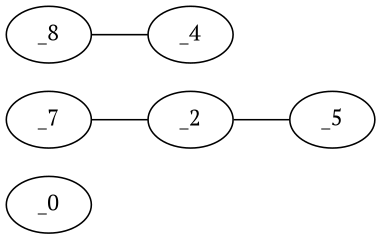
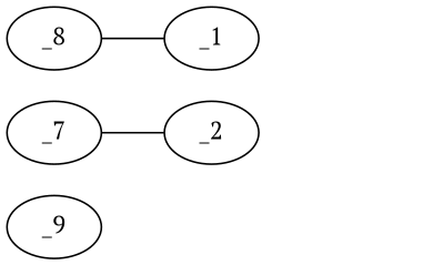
  graph {
    fontname="PT Serif"
    rankdir=LR
    node [fontname="PT Serif"]
    edge [fontname="PT Serif"]
-   _0 [x=1.6573 y=2.66894]
+   _0 [x=1.6573 y=2.66894 label=_9]
    n2 [label=_7 x=2.73708 y=0.673205]
    _2 [x=0.75 y=0.71]
-   _5 [x=0.179264 y=0.390299]
    n5 [label=_8 x=0.727113 y=1.44626]
-   _4 [x=2.24292 y=1.69718]
+   _4 [x=2.24292 y=1.69718 label=_1]
    n2 -- _2
-   _2 -- _5
    n5 -- _4
  }
